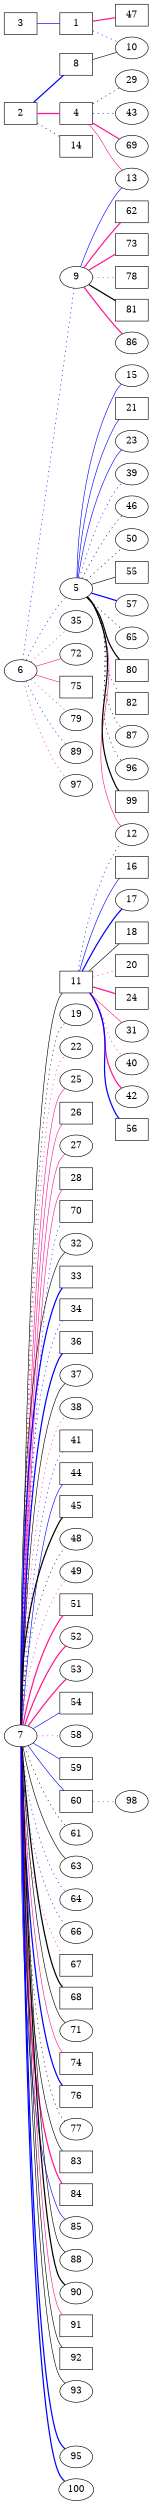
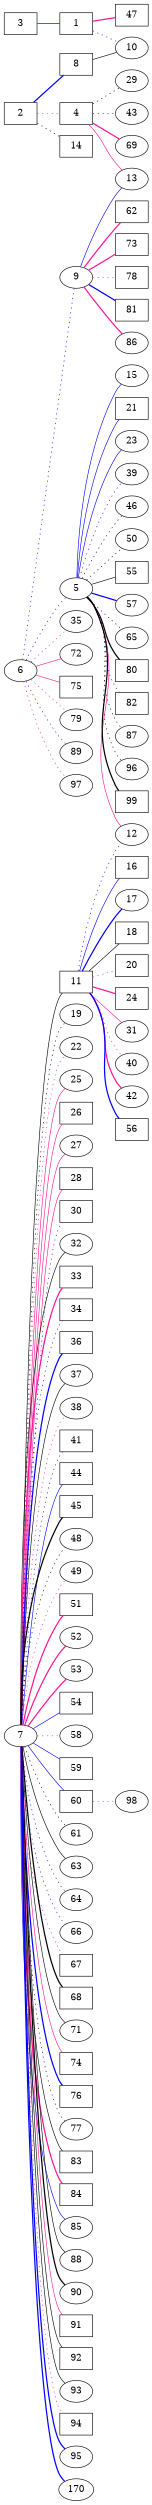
  graph {
    rankdir=LR
    node [shape=ellipse]
    edge [color=deeppink style=dotted]
    3 [shape=box]
    1 [shape=box]
    10
    47 [shape=box]
    8 [shape=box]
    2 [shape=box]
    4 [shape=box]
    14 [shape=box]
    13
    29
    43
    69
    9
    62 [shape=box]
    73 [shape=box]
    78 [shape=box]
    81 [shape=box]
    86
    6
    5
    35
    72
    75 [shape=box]
    79
    89
    97
    12
    15
    21 [shape=box]
    23
    39
    46
    50
    55 [shape=box]
    57
    65
    80 [shape=box]
    82 [shape=box]
    87
    96
    99 [shape=box]
    11 [shape=box]
    16 [shape=box]
    17
    18 [shape=box]
    20 [shape=box]
    24 [shape=box]
    31
    40
    42
    56 [shape=box]
    7
    19
    22
    25
    26 [shape=box]
    27
    28 [shape=box]
-   30 [shape=box label=70]
+   30 [shape=box]
    32
    33 [shape=box]
    34 [shape=box]
    36 [shape=box]
    37
    38
    41 [shape=box]
    44 [shape=box]
    45 [shape=box]
    48
    49
    51 [shape=box]
    52
    53
    54 [shape=box]
    58
    59 [shape=box]
    60 [shape=box]
    61
    63
    64
    66
    67 [shape=box]
    68 [shape=box]
    71
    74 [shape=box]
    76 [shape=box]
    77
    83 [shape=box]
    84 [shape=box]
    85
    88
    90
    91 [shape=box]
    92 [shape=box]
    93
+   94 [shape=box]
    95
-   100
+   100 [label=170]
    98
    3 -- 1 [color=blue style=solid]
    1 -- 10 [color=blue]
    1 -- 47 [style=bold]
    8 -- 10 [color=black style=solid]
    2 -- 8 [color=blue style=bold]
-   2 -- 4 [style=bold]
+   2 -- 4
    2 -- 14 [color=black]
    4 -- 13 [style=solid]
    4 -- 29 [color=black]
    4 -- 43 [color=blue]
    4 -- 69 [style=bold]
    9 -- 13 [color=blue style=solid]
    9 -- 62 [style=bold]
    9 -- 73 [style=bold]
    9 -- 78
-   9 -- 81 [color=black style=bold]
+   9 -- 81 [color=blue style=bold]
    9 -- 86 [style=bold]
    6 -- 9 [color=blue]
    6 -- 5 [color=blue]
    6 -- 35
    6 -- 72 [style=solid]
    6 -- 75 [style=solid]
    6 -- 79
    6 -- 89 [color=blue]
    6 -- 97
    5 -- 12 [style=solid]
    5 -- 15 [color=blue style=solid]
    5 -- 21 [color=blue style=solid]
    5 -- 23 [color=blue style=solid]
    5 -- 39 [color=blue]
    5 -- 46 [color=black]
    5 -- 50 [color=black]
    5 -- 55 [color=black style=solid]
    5 -- 57 [color=blue style=bold]
    5 -- 65 [color=black]
    5 -- 80 [color=black style=bold]
    5 -- 82 [color=blue]
    5 -- 87 [color=black]
    5 -- 96 [color=black]
    5 -- 99 [color=black style=bold]
    11 -- 12 [color=blue]
    11 -- 16 [color=blue style=solid]
    11 -- 17 [color=blue style=bold]
    11 -- 18 [color=black style=solid]
    11 -- 20
    11 -- 24 [style=bold]
    11 -- 31 [style=solid]
    11 -- 40
    11 -- 42 [style=bold]
    11 -- 56 [color=blue style=bold]
    7 -- 11 [color=black style=solid]
    7 -- 19 [color=black]
    7 -- 22
    7 -- 25 [style=solid]
    7 -- 26 [style=solid]
    7 -- 27 [style=solid]
    7 -- 28 [style=solid]
    7 -- 30 [color=blue]
    7 -- 32 [color=black style=solid]
-   7 -- 33 [color=blue style=bold]
+   7 -- 33 [style=bold]
    7 -- 34 [color=blue]
    7 -- 36 [color=blue style=bold]
    7 -- 37 [color=black style=solid]
    7 -- 38
    7 -- 41 [color=blue]
    7 -- 44 [color=blue style=solid]
    7 -- 45 [color=black style=bold]
    7 -- 48 [color=black]
    7 -- 49
    7 -- 51 [style=bold]
    7 -- 52 [style=bold]
    7 -- 53 [style=bold]
    7 -- 54 [color=blue style=solid]
    7 -- 58
    7 -- 59 [color=blue style=solid]
    7 -- 60 [color=blue style=solid]
    7 -- 61 [color=black]
    7 -- 63 [color=black style=solid]
    7 -- 64 [color=blue]
    7 -- 66 [color=blue]
    7 -- 67
    7 -- 68 [color=black style=bold]
    7 -- 71 [color=black style=solid]
    7 -- 74 [style=solid]
    7 -- 76 [color=blue style=bold]
    7 -- 77 [color=black]
    7 -- 83 [color=black style=solid]
    7 -- 84 [style=bold]
    7 -- 85 [color=blue style=solid]
    7 -- 88 [color=black style=solid]
    7 -- 90 [color=black style=bold]
    7 -- 91 [style=solid]
    7 -- 92 [color=black style=solid]
    7 -- 93 [color=black style=solid]
+   7 -- 94
    7 -- 95 [color=blue style=bold]
    7 -- 100 [color=blue style=bold]
    60 -- 98
  }
